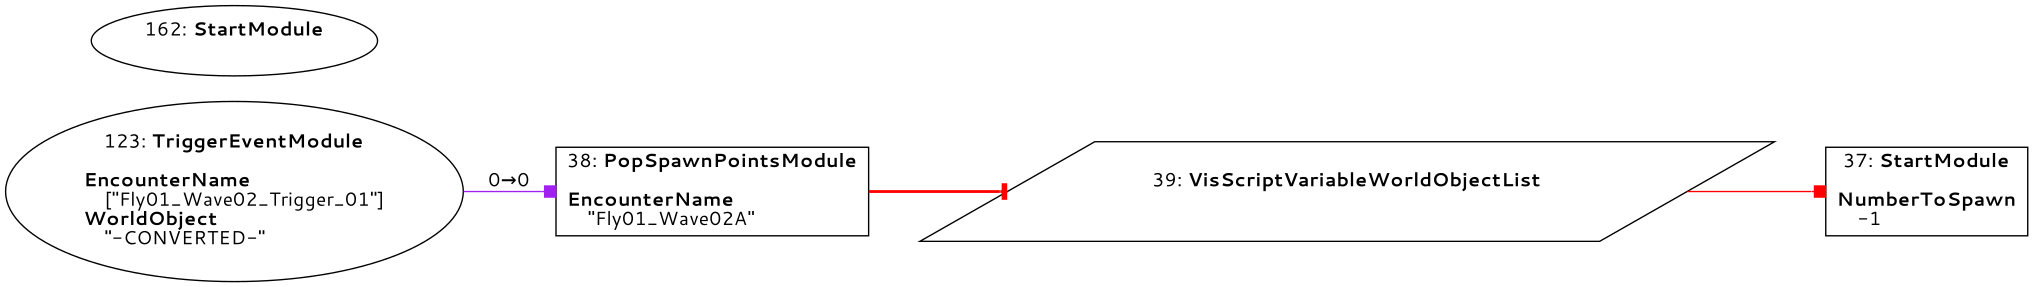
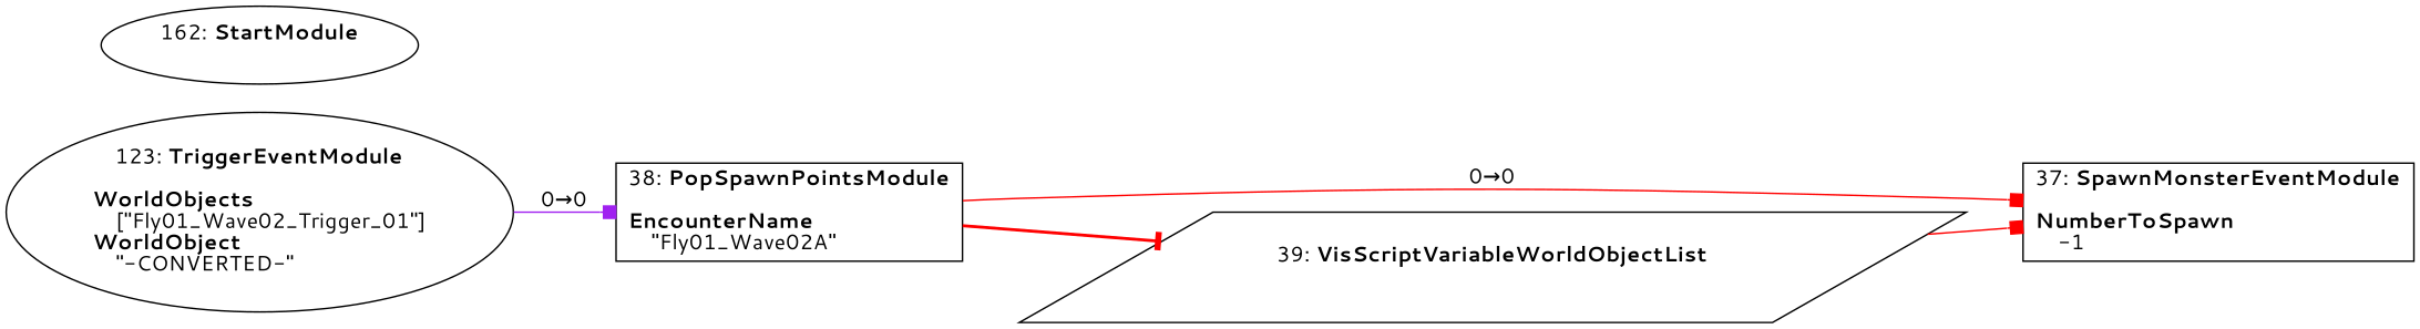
  digraph {
    fontname="Segoe UI"
    rankdir=LR
    splines=spline
    node [fontname="Segoe UI" shape=box]
    edge [arrowhead=box color=red fontname="Segoe UI" style=solid]
-   n1 [label=<37: <b>StartModule</b><br/><br/><b>NumberToSpawn</b><br align="left"/>    -1<br align="left"/>>]
+   n1 [label=<37: <b>SpawnMonsterEventModule</b><br/><br/><b>NumberToSpawn</b><br align="left"/>    -1<br align="left"/>>]
    n2 [label=<39: <b>VisScriptVariableWorldObjectList</b><br/><br/>> shape=parallelogram]
    n3 [label=<38: <b>PopSpawnPointsModule</b><br/><br/><b>EncounterName</b><br align="left"/>    &quot;Fly01_Wave02A&quot;<br align="left"/>>]
-   n4 [label=<123: <b>TriggerEventModule</b><br/><br/><b>EncounterName</b><br align="left"/>    [&quot;Fly01_Wave02_Trigger_01&quot;]<br align="left"/><b>WorldObject</b><br align="left"/>    &quot;-CONVERTED-&quot;<br align="left"/>> shape=oval]
+   n4 [label=<123: <b>TriggerEventModule</b><br/><br/><b>WorldObjects</b><br align="left"/>    [&quot;Fly01_Wave02_Trigger_01&quot;]<br align="left"/><b>WorldObject</b><br align="left"/>    &quot;-CONVERTED-&quot;<br align="left"/>> shape=oval]
    n5 [label=<162: <b>StartModule</b><br/><br/>> shape=oval]
    n2 -> n1
+   n3 -> n1 [label="0→0"]
    n3 -> n2 [arrowhead=tee style=bold]
    n4 -> n3 [color=purple label="0→0"]
  }
